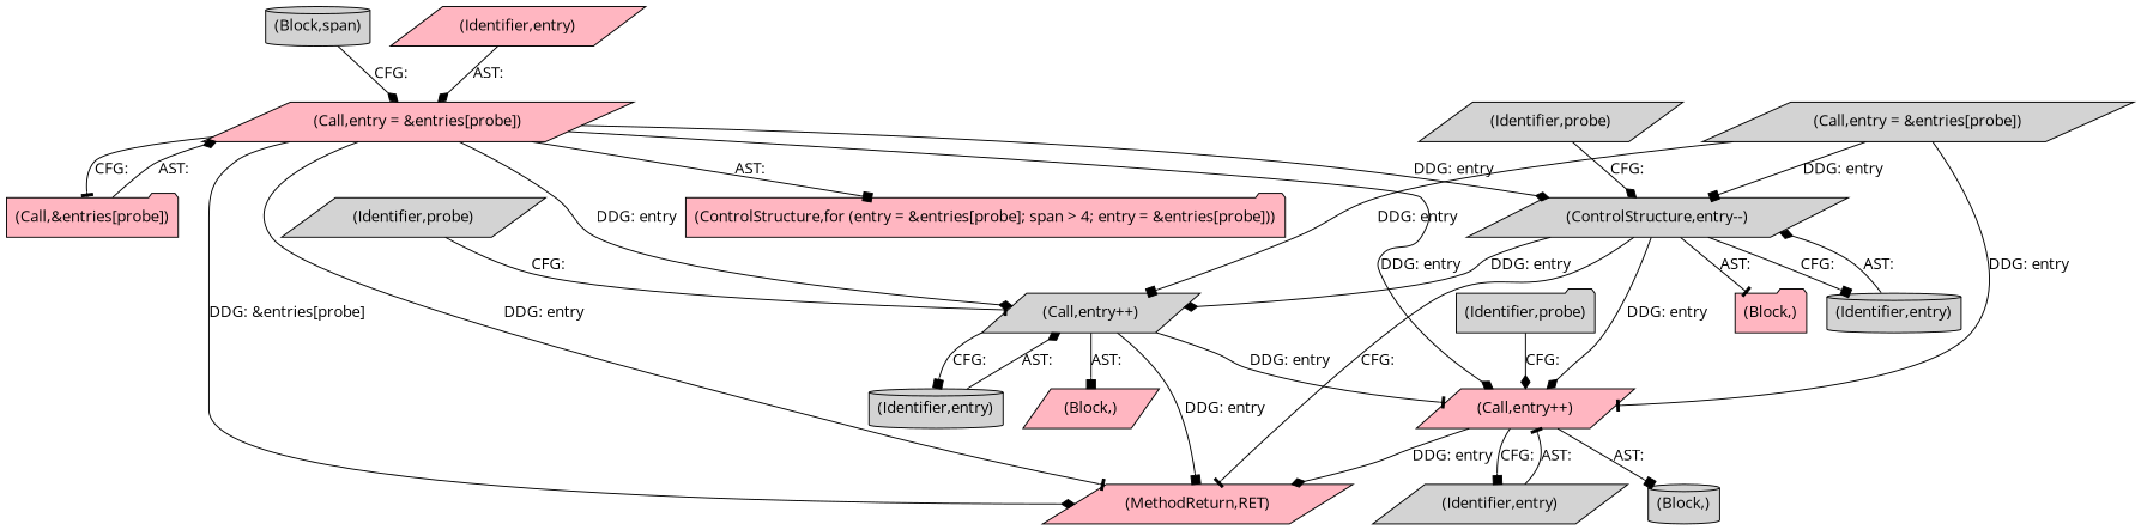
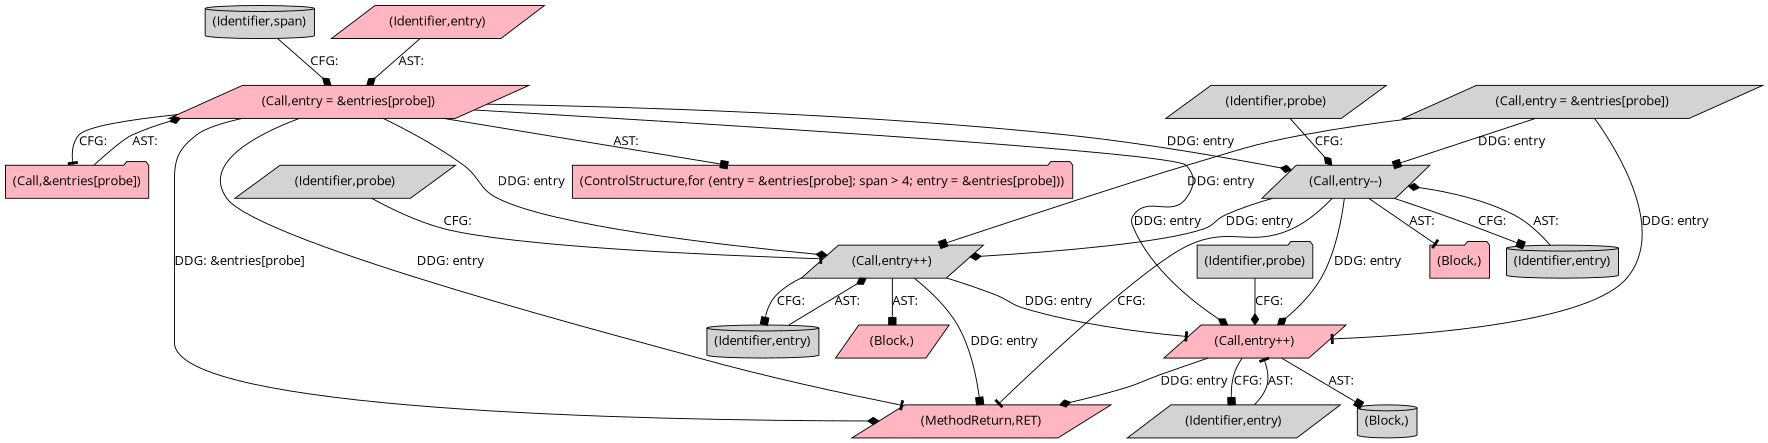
  digraph {
    fontname="Open Sans"
    node [fillcolor=lightgrey fontname="Open Sans" shape=parallelogram style=filled]
    edge [arrowhead=diamond fontname="Open Sans"]
    n1 [fillcolor=lightpink label="(Call,entry = &entries[probe])"]
-   n2 [label="(ControlStructure,entry--)"]
+   n2 [label="(Call,entry--)"]
    n3 [label="(Call,entry++)"]
    n4 [fillcolor=lightpink label="(Call,entry++)"]
    n5 [fillcolor=lightpink label="(ControlStructure,for (entry = &entries[probe]; span > 4; entry = &entries[probe]))" shape=folder]
    n6 [fillcolor=lightpink label="(MethodReturn,RET)"]
    n7 [fillcolor=lightpink label="(Call,&entries[probe])" shape=folder]
    n8 [label="(Identifier,entry)" shape=cylinder]
    n9 [fillcolor=lightpink label="(Block,)" shape=folder]
    n10 [label="(Identifier,entry)" shape=cylinder]
    n11 [fillcolor=lightpink label="(Block,)"]
    n12 [label="(Identifier,entry)"]
    n13 [label="(Block,)" shape=cylinder]
    n14 [label="(Identifier,probe)"]
    n15 [label="(Identifier,probe)" shape=folder]
    n16 [label="(Identifier,probe)"]
-   n17 [label="(Block,span)" shape=cylinder]
+   n17 [label="(Identifier,span)" shape=cylinder]
    n18 [fillcolor=lightpink label="(Identifier,entry)"]
    n19 [label="(Call,entry = &entries[probe])"]
    n1 -> n2 [label="DDG: entry"]
    n1 -> n3 [label="DDG: entry"]
    n1 -> n4 [label="DDG: entry"]
    n1 -> n5 [arrowhead=box label="AST: "]
    n1 -> n6 [label="DDG: &entries[probe]"]
    n1 -> n6 [arrowhead=tee label="DDG: entry"]
    n1 -> n7 [arrowhead=tee label="CFG: "]
    n2 -> n3 [label="DDG: entry"]
    n2 -> n4 [label="DDG: entry"]
    n2 -> n6 [arrowhead=tee label="CFG: "]
    n2 -> n8 [arrowhead=box label="CFG: "]
    n2 -> n9 [arrowhead=tee label="AST: "]
    n3 -> n4 [arrowhead=tee label="DDG: entry"]
    n3 -> n6 [arrowhead=box label="DDG: entry"]
    n3 -> n10 [arrowhead=box label="CFG: "]
    n3 -> n11 [arrowhead=box label="AST: "]
    n4 -> n6 [label="DDG: entry"]
    n4 -> n12 [arrowhead=box label="CFG: "]
    n4 -> n13 [arrowhead=box label="AST: "]
    n7 -> n1 [label="AST: "]
    n8 -> n2 [label="AST: "]
    n10 -> n3 [label="AST: "]
    n12 -> n4 [arrowhead=tee label="AST: "]
    n14 -> n2 [label="CFG: "]
    n15 -> n4 [label="CFG: "]
    n16 -> n3 [arrowhead=tee label="CFG: "]
    n17 -> n1 [label="CFG: "]
    n18 -> n1 [label="AST: "]
    n19 -> n2 [arrowhead=box label="DDG: entry"]
    n19 -> n3 [arrowhead=box label="DDG: entry"]
    n19 -> n4 [arrowhead=tee label="DDG: entry"]
  }
